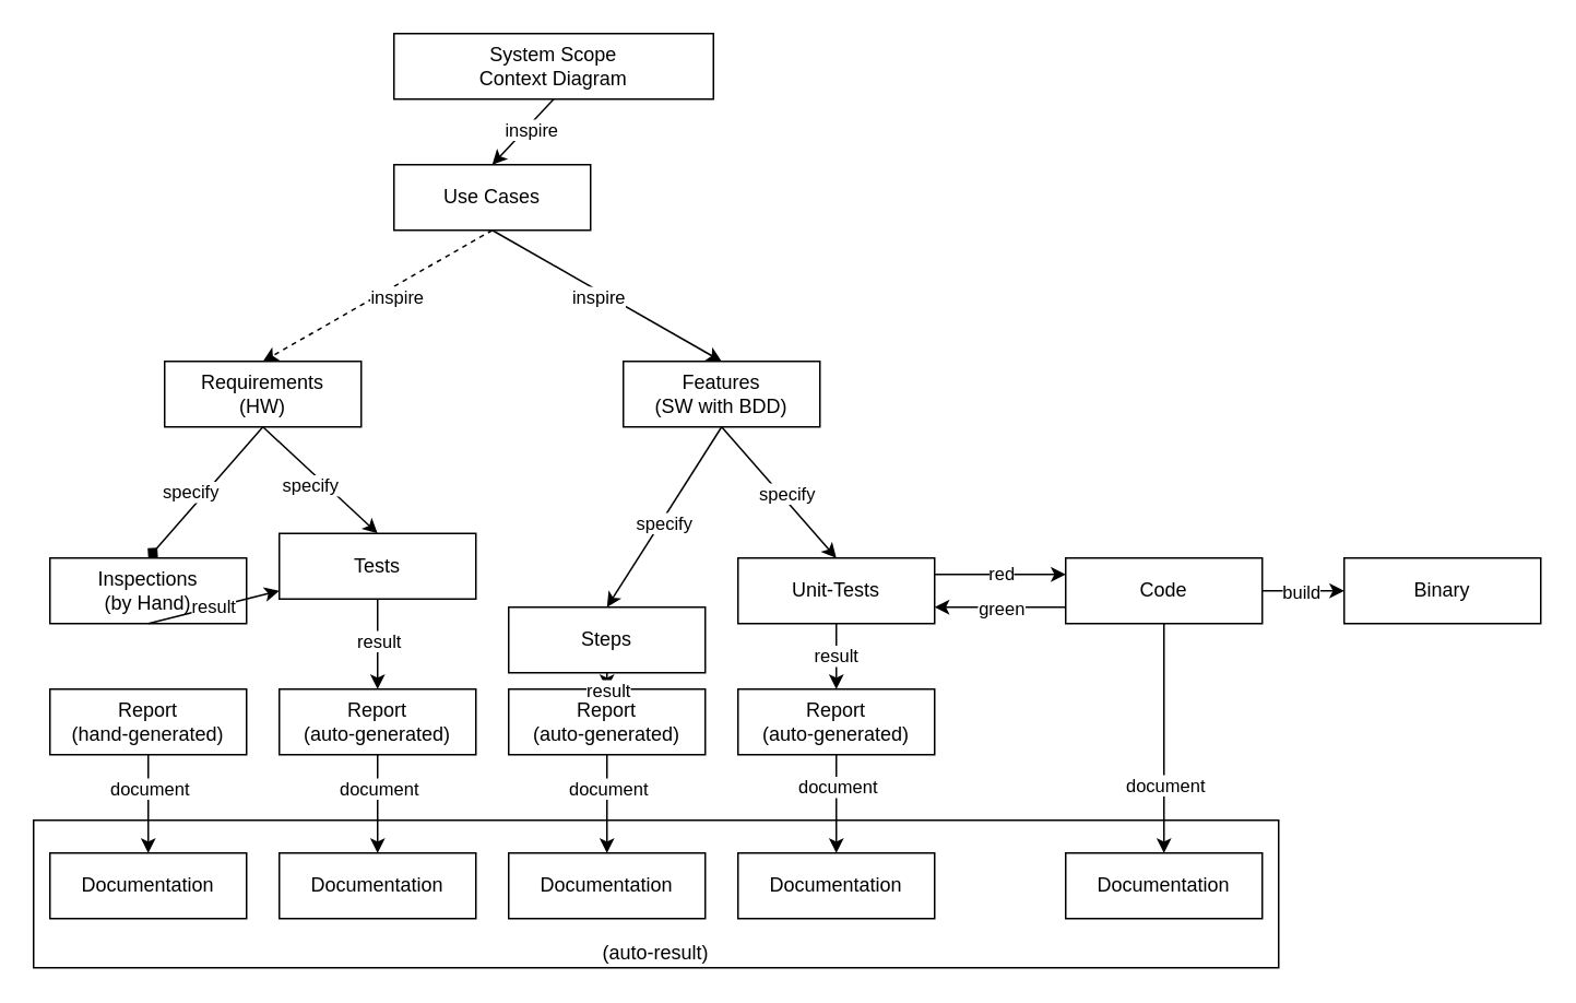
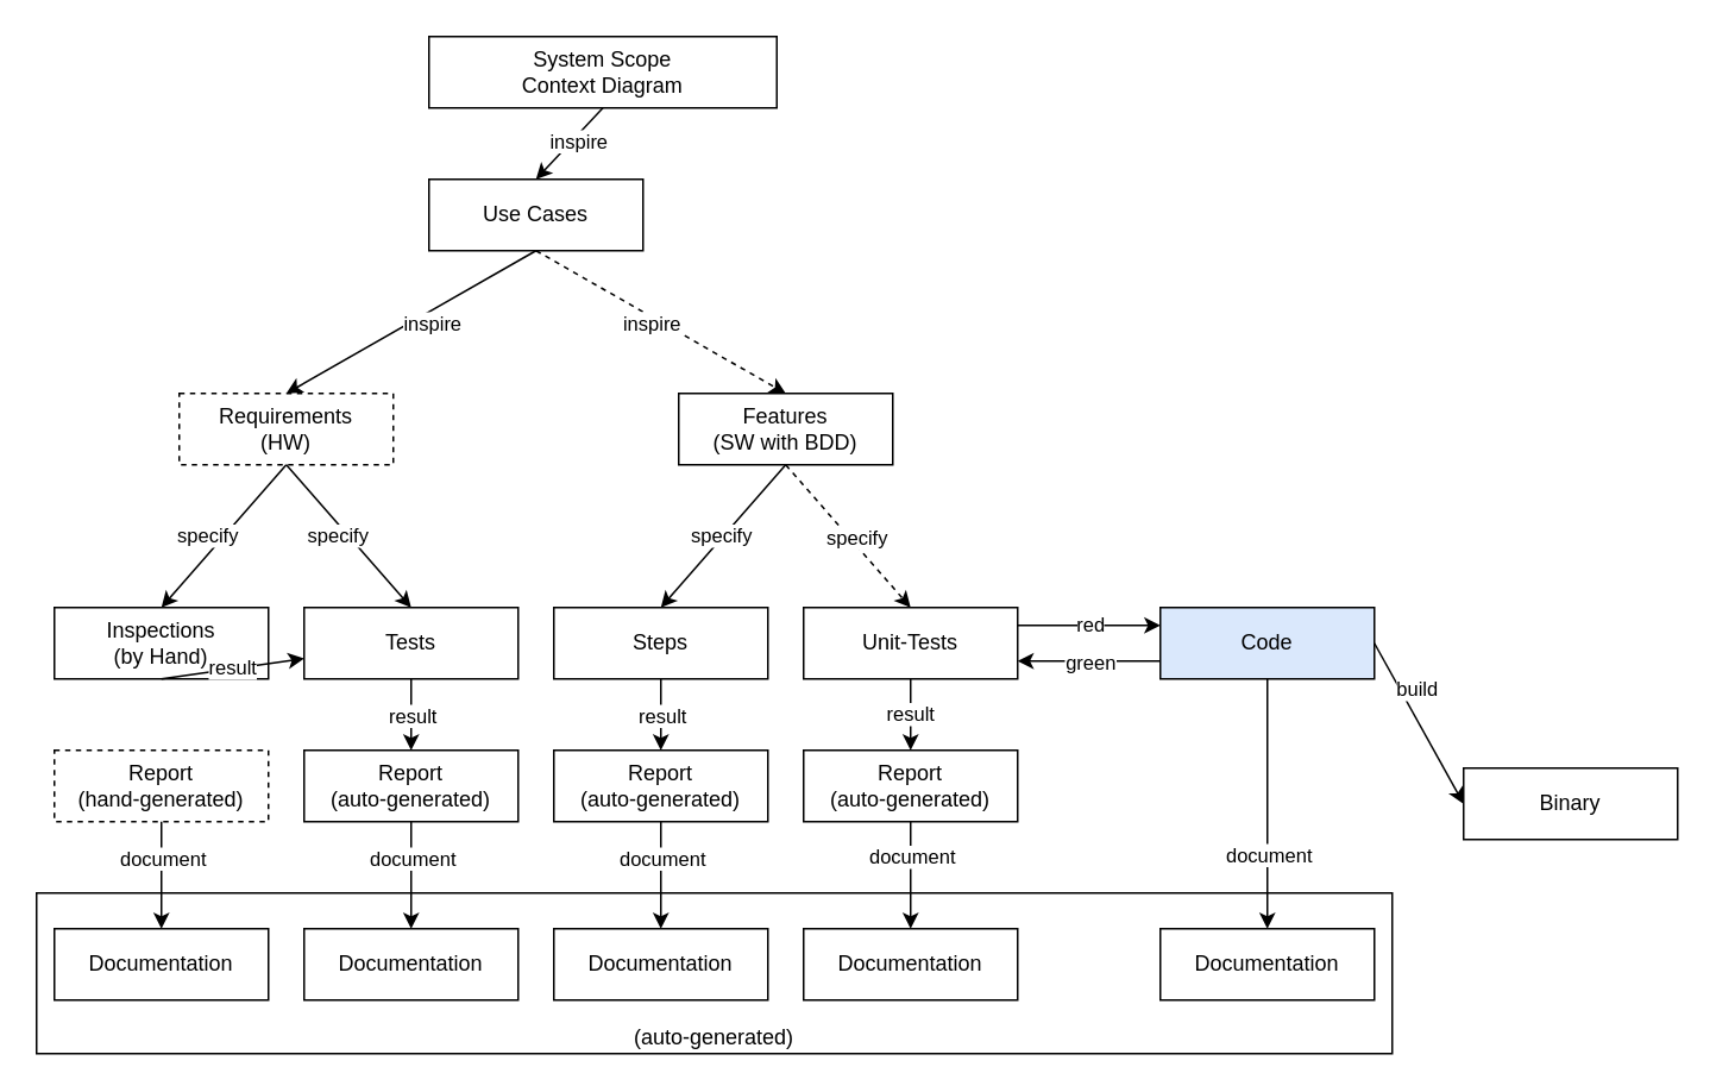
  <mxCell id="0" />
  <mxCell id="1" parent="0" />
- <mxCell id="2" value="(auto-result)" style="rounded=0;whiteSpace=wrap;html=1;verticalAlign=bottom;" parent="1" vertex="1"><mxGeometry x="20" y="500" width="760" height="90" as="geometry" /></mxCell>
+ <mxCell id="2" value="(auto-generated)" style="rounded=0;whiteSpace=wrap;html=1;verticalAlign=bottom;" parent="1" vertex="1"><mxGeometry x="20" y="500" width="760" height="90" as="geometry" /></mxCell>
  <mxCell id="3" value="Use Cases" style="rounded=0;whiteSpace=wrap;html=1;" parent="1" vertex="1"><mxGeometry x="240" y="100" width="120" height="40" as="geometry" /></mxCell>
- <mxCell id="4" value="Requirements&lt;br&gt;(HW)" style="rounded=0;whiteSpace=wrap;html=1;" parent="1" vertex="1"><mxGeometry x="100" y="220" width="120" height="40" as="geometry" /></mxCell>
+ <mxCell id="4" value="Requirements&lt;br&gt;(HW)" style="rounded=0;whiteSpace=wrap;html=1;dashed=1;" parent="1" vertex="1"><mxGeometry x="100" y="220" width="120" height="40" as="geometry" /></mxCell>
  <mxCell id="5" value="Features&lt;br&gt;(SW with BDD)" style="rounded=0;whiteSpace=wrap;html=1;" parent="1" vertex="1"><mxGeometry x="380" y="220" width="120" height="40" as="geometry" /></mxCell>
- <mxCell id="6" value="" style="endArrow=classic;html=1;entryX=0.5;entryY=0;entryDx=0;entryDy=0;exitX=0.5;exitY=1;exitDx=0;exitDy=0;dashed=1;" parent="1" source="3" target="4" edge="1"><mxGeometry width="50" height="50" relative="1" as="geometry"><mxPoint x="320" y="260" as="sourcePoint" /><mxPoint x="370" y="210" as="targetPoint" /></mxGeometry></mxCell>
+ <mxCell id="6" value="" style="endArrow=classic;html=1;entryX=0.5;entryY=0;entryDx=0;entryDy=0;exitX=0.5;exitY=1;exitDx=0;exitDy=0;" parent="1" source="3" target="4" edge="1"><mxGeometry width="50" height="50" relative="1" as="geometry"><mxPoint x="320" y="260" as="sourcePoint" /><mxPoint x="370" y="210" as="targetPoint" /></mxGeometry></mxCell>
  <mxCell id="7" value="inspire" style="edgeLabel;html=1;align=center;verticalAlign=middle;resizable=0;points=[];" parent="6" vertex="1" connectable="0"><mxGeometry x="-0.392" y="1" relative="1" as="geometry"><mxPoint x="-16" y="15" as="offset" /></mxGeometry></mxCell>
- <mxCell id="8" value="" style="endArrow=classic;html=1;entryX=0.5;entryY=0;entryDx=0;entryDy=0;exitX=0.5;exitY=1;exitDx=0;exitDy=0;" parent="1" source="3" target="5" edge="1"><mxGeometry width="50" height="50" relative="1" as="geometry"><mxPoint x="310" y="150" as="sourcePoint" /><mxPoint x="230" y="230" as="targetPoint" /></mxGeometry></mxCell>
+ <mxCell id="8" value="" style="endArrow=classic;html=1;entryX=0.5;entryY=0;entryDx=0;entryDy=0;exitX=0.5;exitY=1;exitDx=0;exitDy=0;dashed=1;" parent="1" source="3" target="5" edge="1"><mxGeometry width="50" height="50" relative="1" as="geometry"><mxPoint x="310" y="150" as="sourcePoint" /><mxPoint x="230" y="230" as="targetPoint" /></mxGeometry></mxCell>
  <mxCell id="9" value="inspire" style="edgeLabel;html=1;align=center;verticalAlign=middle;resizable=0;points=[];" parent="8" vertex="1" connectable="0"><mxGeometry x="-0.22" y="-1" relative="1" as="geometry"><mxPoint x="10" y="8" as="offset" /></mxGeometry></mxCell>
- <mxCell id="10" value="Steps" style="rounded=0;whiteSpace=wrap;html=1;" parent="1" vertex="1"><mxGeometry x="310" y="370" width="120" height="40" as="geometry" /></mxCell>
+ <mxCell id="10" value="Steps" style="rounded=0;whiteSpace=wrap;html=1;" parent="1" vertex="1"><mxGeometry x="310" y="340" width="120" height="40" as="geometry" /></mxCell>
  <mxCell id="11" value="Inspections&lt;br&gt;(by Hand)" style="rounded=0;whiteSpace=wrap;html=1;" parent="1" vertex="1"><mxGeometry x="30" y="340" width="120" height="40" as="geometry" /></mxCell>
- <mxCell id="12" value="Report&lt;br&gt;(hand-generated)" style="rounded=0;whiteSpace=wrap;html=1;" parent="1" vertex="1"><mxGeometry x="30" y="420" width="120" height="40" as="geometry" /></mxCell>
- <mxCell id="13" value="Tests" style="rounded=0;whiteSpace=wrap;html=1;" parent="1" vertex="1"><mxGeometry x="170" y="325" width="120" height="40" as="geometry" /></mxCell>
+ <mxCell id="12" value="Report&lt;br&gt;(hand-generated)" style="rounded=0;whiteSpace=wrap;html=1;dashed=1;" parent="1" vertex="1"><mxGeometry x="30" y="420" width="120" height="40" as="geometry" /></mxCell>
+ <mxCell id="13" value="Tests" style="rounded=0;whiteSpace=wrap;html=1;" parent="1" vertex="1"><mxGeometry x="170" y="340" width="120" height="40" as="geometry" /></mxCell>
  <mxCell id="14" value="Unit-Tests" style="rounded=0;whiteSpace=wrap;html=1;" parent="1" vertex="1"><mxGeometry x="450" y="340" width="120" height="40" as="geometry" /></mxCell>
- <mxCell id="15" value="Code" style="rounded=0;whiteSpace=wrap;html=1;" parent="1" vertex="1"><mxGeometry x="650" y="340" width="120" height="40" as="geometry" /></mxCell>
+ <mxCell id="15" value="Code" style="rounded=0;whiteSpace=wrap;html=1;fillColor=#dae8fc;" parent="1" vertex="1"><mxGeometry x="650" y="340" width="120" height="40" as="geometry" /></mxCell>
  <mxCell id="16" value="" style="endArrow=classic;html=1;exitX=1;exitY=0.25;exitDx=0;exitDy=0;entryX=0;entryY=0.25;entryDx=0;entryDy=0;" parent="1" source="14" target="15" edge="1"><mxGeometry width="50" height="50" relative="1" as="geometry"><mxPoint x="500" y="360" as="sourcePoint" /><mxPoint x="550" y="310" as="targetPoint" /></mxGeometry></mxCell>
  <mxCell id="17" value="red" style="edgeLabel;html=1;align=center;verticalAlign=middle;resizable=0;points=[];" parent="16" vertex="1" connectable="0"><mxGeometry x="-0.172" y="1" relative="1" as="geometry"><mxPoint x="7" as="offset" /></mxGeometry></mxCell>
  <mxCell id="18" value="" style="endArrow=classic;html=1;entryX=1;entryY=0.75;entryDx=0;entryDy=0;exitX=0;exitY=0.75;exitDx=0;exitDy=0;" parent="1" source="15" target="14" edge="1"><mxGeometry width="50" height="50" relative="1" as="geometry"><mxPoint x="720" y="450" as="sourcePoint" /><mxPoint x="740" y="473" as="targetPoint" /></mxGeometry></mxCell>
  <mxCell id="19" value="green" style="edgeLabel;html=1;align=center;verticalAlign=middle;resizable=0;points=[];" parent="18" vertex="1" connectable="0"><mxGeometry x="-0.431" y="3" relative="1" as="geometry"><mxPoint x="-17" y="-3" as="offset" /></mxGeometry></mxCell>
  <mxCell id="20" value="Documentation" style="rounded=0;whiteSpace=wrap;html=1;" parent="1" vertex="1"><mxGeometry x="30" y="520" width="120" height="40" as="geometry" /></mxCell>
  <mxCell id="21" value="Report&lt;br&gt;(auto-generated)" style="rounded=0;whiteSpace=wrap;html=1;" parent="1" vertex="1"><mxGeometry x="170" y="420" width="120" height="40" as="geometry" /></mxCell>
  <mxCell id="22" value="Report&lt;br&gt;(auto-generated)" style="rounded=0;whiteSpace=wrap;html=1;" parent="1" vertex="1"><mxGeometry x="310" y="420" width="120" height="40" as="geometry" /></mxCell>
  <mxCell id="23" value="Report&lt;br&gt;(auto-generated)" style="rounded=0;whiteSpace=wrap;html=1;" parent="1" vertex="1"><mxGeometry x="450" y="420" width="120" height="40" as="geometry" /></mxCell>
- <mxCell id="24" value="" style="endArrow=diamond;html=1;entryX=0.5;entryY=0;entryDx=0;entryDy=0;exitX=0.5;exitY=1;exitDx=0;exitDy=0;" parent="1" source="4" target="11" edge="1"><mxGeometry width="50" height="50" relative="1" as="geometry"><mxPoint x="310" y="150" as="sourcePoint" /><mxPoint x="230" y="230" as="targetPoint" /></mxGeometry></mxCell>
+ <mxCell id="24" value="" style="endArrow=classic;html=1;entryX=0.5;entryY=0;entryDx=0;entryDy=0;exitX=0.5;exitY=1;exitDx=0;exitDy=0;" parent="1" source="4" target="11" edge="1"><mxGeometry width="50" height="50" relative="1" as="geometry"><mxPoint x="310" y="150" as="sourcePoint" /><mxPoint x="230" y="230" as="targetPoint" /></mxGeometry></mxCell>
  <mxCell id="25" value="specify" style="edgeLabel;html=1;align=center;verticalAlign=middle;resizable=0;points=[];" parent="24" vertex="1" connectable="0"><mxGeometry x="-0.392" y="1" relative="1" as="geometry"><mxPoint x="-24" y="15" as="offset" /></mxGeometry></mxCell>
  <mxCell id="26" value="" style="endArrow=classic;html=1;entryX=0.5;entryY=0;entryDx=0;entryDy=0;exitX=0.5;exitY=1;exitDx=0;exitDy=0;" parent="1" source="4" target="13" edge="1"><mxGeometry width="50" height="50" relative="1" as="geometry"><mxPoint x="230" y="270" as="sourcePoint" /><mxPoint x="110" y="350" as="targetPoint" /></mxGeometry></mxCell>
  <mxCell id="27" value="specify" style="edgeLabel;html=1;align=center;verticalAlign=middle;resizable=0;points=[];" parent="26" vertex="1" connectable="0"><mxGeometry x="-0.392" y="1" relative="1" as="geometry"><mxPoint x="7" y="16" as="offset" /></mxGeometry></mxCell>
  <mxCell id="28" value="" style="endArrow=classic;html=1;exitX=0.5;exitY=1;exitDx=0;exitDy=0;entryX=0.5;entryY=0;entryDx=0;entryDy=0;" parent="1" source="5" target="10" edge="1"><mxGeometry width="50" height="50" relative="1" as="geometry"><mxPoint x="370" y="350" as="sourcePoint" /><mxPoint x="420" y="300" as="targetPoint" /></mxGeometry></mxCell>
  <mxCell id="29" value="specify" style="edgeLabel;html=1;align=center;verticalAlign=middle;resizable=0;points=[];" parent="28" vertex="1" connectable="0"><mxGeometry x="0.28" y="1" relative="1" as="geometry"><mxPoint x="8" y="-12" as="offset" /></mxGeometry></mxCell>
  <mxCell id="30" value="" style="endArrow=classic;html=1;exitX=0.5;exitY=1;exitDx=0;exitDy=0;" parent="1" source="13" target="21" edge="1"><mxGeometry width="50" height="50" relative="1" as="geometry"><mxPoint x="370" y="430" as="sourcePoint" /><mxPoint x="420" y="380" as="targetPoint" /></mxGeometry></mxCell>
  <mxCell id="31" value="result" style="edgeLabel;html=1;align=center;verticalAlign=middle;resizable=0;points=[];" parent="30" vertex="1" connectable="0"><mxGeometry x="-0.351" y="-1" relative="1" as="geometry"><mxPoint x="1" y="7" as="offset" /></mxGeometry></mxCell>
  <mxCell id="32" value="result" style="endArrow=classic;html=1;exitX=0.5;exitY=1;exitDx=0;exitDy=0;" parent="1" source="11" target="13" edge="1"><mxGeometry width="50" height="50" relative="1" as="geometry"><mxPoint x="370" y="430" as="sourcePoint" /><mxPoint x="420" y="380" as="targetPoint" /><mxPoint as="offset" /></mxGeometry></mxCell>
  <mxCell id="33" value="" style="endArrow=classic;html=1;exitX=0.5;exitY=1;exitDx=0;exitDy=0;" parent="1" source="10" target="22" edge="1"><mxGeometry width="50" height="50" relative="1" as="geometry"><mxPoint x="270" y="390" as="sourcePoint" /><mxPoint x="270" y="510" as="targetPoint" /></mxGeometry></mxCell>
  <mxCell id="34" value="result" style="edgeLabel;html=1;align=center;verticalAlign=middle;resizable=0;points=[];" parent="33" vertex="1" connectable="0"><mxGeometry x="-0.351" y="-1" relative="1" as="geometry"><mxPoint x="1" y="7" as="offset" /></mxGeometry></mxCell>
- <mxCell id="35" value="" style="endArrow=classic;html=1;entryX=0.5;entryY=0;entryDx=0;entryDy=0;exitX=0.5;exitY=1;exitDx=0;exitDy=0;" parent="1" source="5" target="14" edge="1"><mxGeometry width="50" height="50" relative="1" as="geometry"><mxPoint x="380" y="260" as="sourcePoint" /><mxPoint x="470" y="510" as="targetPoint" /></mxGeometry></mxCell>
+ <mxCell id="35" value="" style="endArrow=classic;html=1;entryX=0.5;entryY=0;entryDx=0;entryDy=0;exitX=0.5;exitY=1;exitDx=0;exitDy=0;dashed=1;" parent="1" source="5" target="14" edge="1"><mxGeometry width="50" height="50" relative="1" as="geometry"><mxPoint x="380" y="260" as="sourcePoint" /><mxPoint x="470" y="510" as="targetPoint" /></mxGeometry></mxCell>
  <mxCell id="36" value="specify" style="edgeLabel;html=1;align=center;verticalAlign=middle;resizable=0;points=[];" parent="35" vertex="1" connectable="0"><mxGeometry x="-0.351" y="-1" relative="1" as="geometry"><mxPoint x="18" y="14" as="offset" /></mxGeometry></mxCell>
  <mxCell id="37" value="result" style="endArrow=classic;html=1;exitX=0.5;exitY=1;exitDx=0;exitDy=0;" parent="1" source="14" target="23" edge="1"><mxGeometry width="50" height="50" relative="1" as="geometry"><mxPoint x="600" y="420" as="sourcePoint" /><mxPoint x="650" y="370" as="targetPoint" /></mxGeometry></mxCell>
  <mxCell id="38" value="" style="endArrow=classic;html=1;exitX=0.5;exitY=1;exitDx=0;exitDy=0;" parent="1" source="15" target="51" edge="1"><mxGeometry y="20" width="50" height="50" relative="1" as="geometry"><mxPoint x="819.76" y="400" as="sourcePoint" /><mxPoint x="819.76" y="520" as="targetPoint" /><mxPoint as="offset" /></mxGeometry></mxCell>
  <mxCell id="39" value="document" style="edgeLabel;html=1;align=center;verticalAlign=middle;resizable=0;points=[];" parent="38" vertex="1" connectable="0"><mxGeometry x="-0.467" y="-1" relative="1" as="geometry"><mxPoint x="1" y="61" as="offset" /></mxGeometry></mxCell>
  <mxCell id="40" value="" style="endArrow=classic;html=1;exitX=0.5;exitY=1;exitDx=0;exitDy=0;" parent="1" source="23" target="50" edge="1"><mxGeometry width="50" height="50" relative="1" as="geometry"><mxPoint x="540" y="540" as="sourcePoint" /><mxPoint x="590" y="490" as="targetPoint" /></mxGeometry></mxCell>
  <mxCell id="41" value="document" style="edgeLabel;html=1;align=center;verticalAlign=middle;resizable=0;points=[];" parent="40" vertex="1" connectable="0"><mxGeometry x="-0.244" y="1" relative="1" as="geometry"><mxPoint x="-1" y="-4" as="offset" /></mxGeometry></mxCell>
  <mxCell id="42" value="" style="endArrow=classic;html=1;exitX=0.5;exitY=1;exitDx=0;exitDy=0;" parent="1" source="22" target="49" edge="1"><mxGeometry width="50" height="50" relative="1" as="geometry"><mxPoint x="630" y="550" as="sourcePoint" /><mxPoint x="680" y="590" as="targetPoint" /></mxGeometry></mxCell>
  <mxCell id="43" value="document" style="edgeLabel;html=1;align=center;verticalAlign=middle;resizable=0;points=[];" parent="42" vertex="1" connectable="0"><mxGeometry x="-0.467" relative="1" as="geometry"><mxPoint y="4" as="offset" /></mxGeometry></mxCell>
  <mxCell id="44" value="" style="endArrow=classic;html=1;exitX=0.5;exitY=1;exitDx=0;exitDy=0;" parent="1" source="21" target="48" edge="1"><mxGeometry width="50" height="50" relative="1" as="geometry"><mxPoint x="470" y="550" as="sourcePoint" /><mxPoint x="470" y="590" as="targetPoint" /></mxGeometry></mxCell>
  <mxCell id="45" value="document" style="edgeLabel;html=1;align=center;verticalAlign=middle;resizable=0;points=[];" parent="44" vertex="1" connectable="0"><mxGeometry x="-0.467" relative="1" as="geometry"><mxPoint y="4" as="offset" /></mxGeometry></mxCell>
  <mxCell id="46" value="" style="endArrow=classic;html=1;exitX=0.5;exitY=1;exitDx=0;exitDy=0;entryX=0.5;entryY=0;entryDx=0;entryDy=0;" parent="1" source="12" target="20" edge="1"><mxGeometry width="50" height="50" relative="1" as="geometry"><mxPoint x="270" y="550" as="sourcePoint" /><mxPoint x="260" y="590" as="targetPoint" /></mxGeometry></mxCell>
  <mxCell id="47" value="document" style="edgeLabel;html=1;align=center;verticalAlign=middle;resizable=0;points=[];" parent="46" vertex="1" connectable="0"><mxGeometry x="-0.467" relative="1" as="geometry"><mxPoint y="4" as="offset" /></mxGeometry></mxCell>
  <mxCell id="48" value="Documentation" style="rounded=0;whiteSpace=wrap;html=1;" parent="1" vertex="1"><mxGeometry x="170" y="520" width="120" height="40" as="geometry" /></mxCell>
  <mxCell id="49" value="Documentation" style="rounded=0;whiteSpace=wrap;html=1;" parent="1" vertex="1"><mxGeometry x="310" y="520" width="120" height="40" as="geometry" /></mxCell>
  <mxCell id="50" value="Documentation" style="rounded=0;whiteSpace=wrap;html=1;" parent="1" vertex="1"><mxGeometry x="450" y="520" width="120" height="40" as="geometry" /></mxCell>
  <mxCell id="51" value="Documentation" style="rounded=0;whiteSpace=wrap;html=1;" parent="1" vertex="1"><mxGeometry x="650" y="520" width="120" height="40" as="geometry" /></mxCell>
- <mxCell id="52" value="Binary" style="rounded=0;whiteSpace=wrap;html=1;" parent="1" vertex="1"><mxGeometry x="820" y="340" width="120" height="40" as="geometry" /></mxCell>
+ <mxCell id="52" value="Binary" style="rounded=0;whiteSpace=wrap;html=1;" parent="1" vertex="1"><mxGeometry x="820" y="430" width="120" height="40" as="geometry" /></mxCell>
  <mxCell id="53" value="" style="endArrow=classic;html=1;exitX=1;exitY=0.5;exitDx=0;exitDy=0;entryX=0;entryY=0.5;entryDx=0;entryDy=0;" parent="1" source="15" target="52" edge="1"><mxGeometry y="20" width="50" height="50" relative="1" as="geometry"><mxPoint x="720" y="390" as="sourcePoint" /><mxPoint x="720" y="530" as="targetPoint" /><mxPoint as="offset" /></mxGeometry></mxCell>
  <mxCell id="54" value="build" style="edgeLabel;html=1;align=center;verticalAlign=middle;resizable=0;points=[];" parent="53" vertex="1" connectable="0"><mxGeometry x="-0.439" y="1" relative="1" as="geometry"><mxPoint x="9" y="1" as="offset" /></mxGeometry></mxCell>
  <mxCell id="55" value="System Scope&lt;br&gt;Context Diagram" style="rounded=0;whiteSpace=wrap;html=1;" vertex="1" parent="1"><mxGeometry x="240" y="20" width="195" height="40" as="geometry" /></mxCell>
  <mxCell id="56" value="" style="endArrow=classic;html=1;entryX=0.5;entryY=0;entryDx=0;entryDy=0;exitX=0.5;exitY=1;exitDx=0;exitDy=0;" edge="1" parent="1" source="55" target="3"><mxGeometry width="50" height="50" relative="1" as="geometry"><mxPoint x="310" y="150" as="sourcePoint" /><mxPoint x="450" y="230" as="targetPoint" /></mxGeometry></mxCell>
  <mxCell id="57" value="inspire" style="edgeLabel;html=1;align=center;verticalAlign=middle;resizable=0;points=[];" vertex="1" connectable="0" parent="56"><mxGeometry x="-0.22" y="-1" relative="1" as="geometry"><mxPoint x="1" y="4" as="offset" /></mxGeometry></mxCell>
